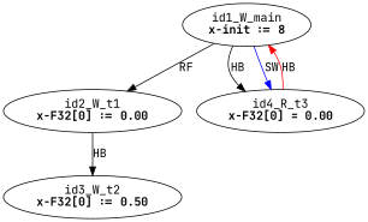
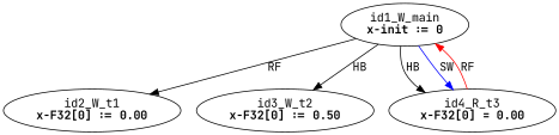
  digraph {
    fontname="JetBrains Mono"
    rankdir=TB
    splines=true
    node [fontname="JetBrains Mono"]
    edge [color=black fontname="JetBrains Mono"]
-   n1 [label=<id1_W_main<br/><B>x-init := 8</B>>]
+   n1 [label=<id1_W_main<br/><B>x-init := 0</B>>]
    n2 [label=<id2_W_t1<br/><B>x-F32[0] := 0.00</B>>]
    n3 [label=<id3_W_t2<br/><B>x-F32[0] := 0.50</B>>]
    n4 [label=<id4_R_t3<br/><B>x-F32[0] = 0.00</B>>]
    n1 -> n2 [label=RF]
-   n2 -> n3 [label=HB]
+   n1 -> n3 [label=HB]
    n1 -> n4 [label=HB]
    n1 -> n4 [color=blue label=SW]
-   n4 -> n1 [color=red label=HB]
+   n4 -> n1 [color=red label=RF]
  }
